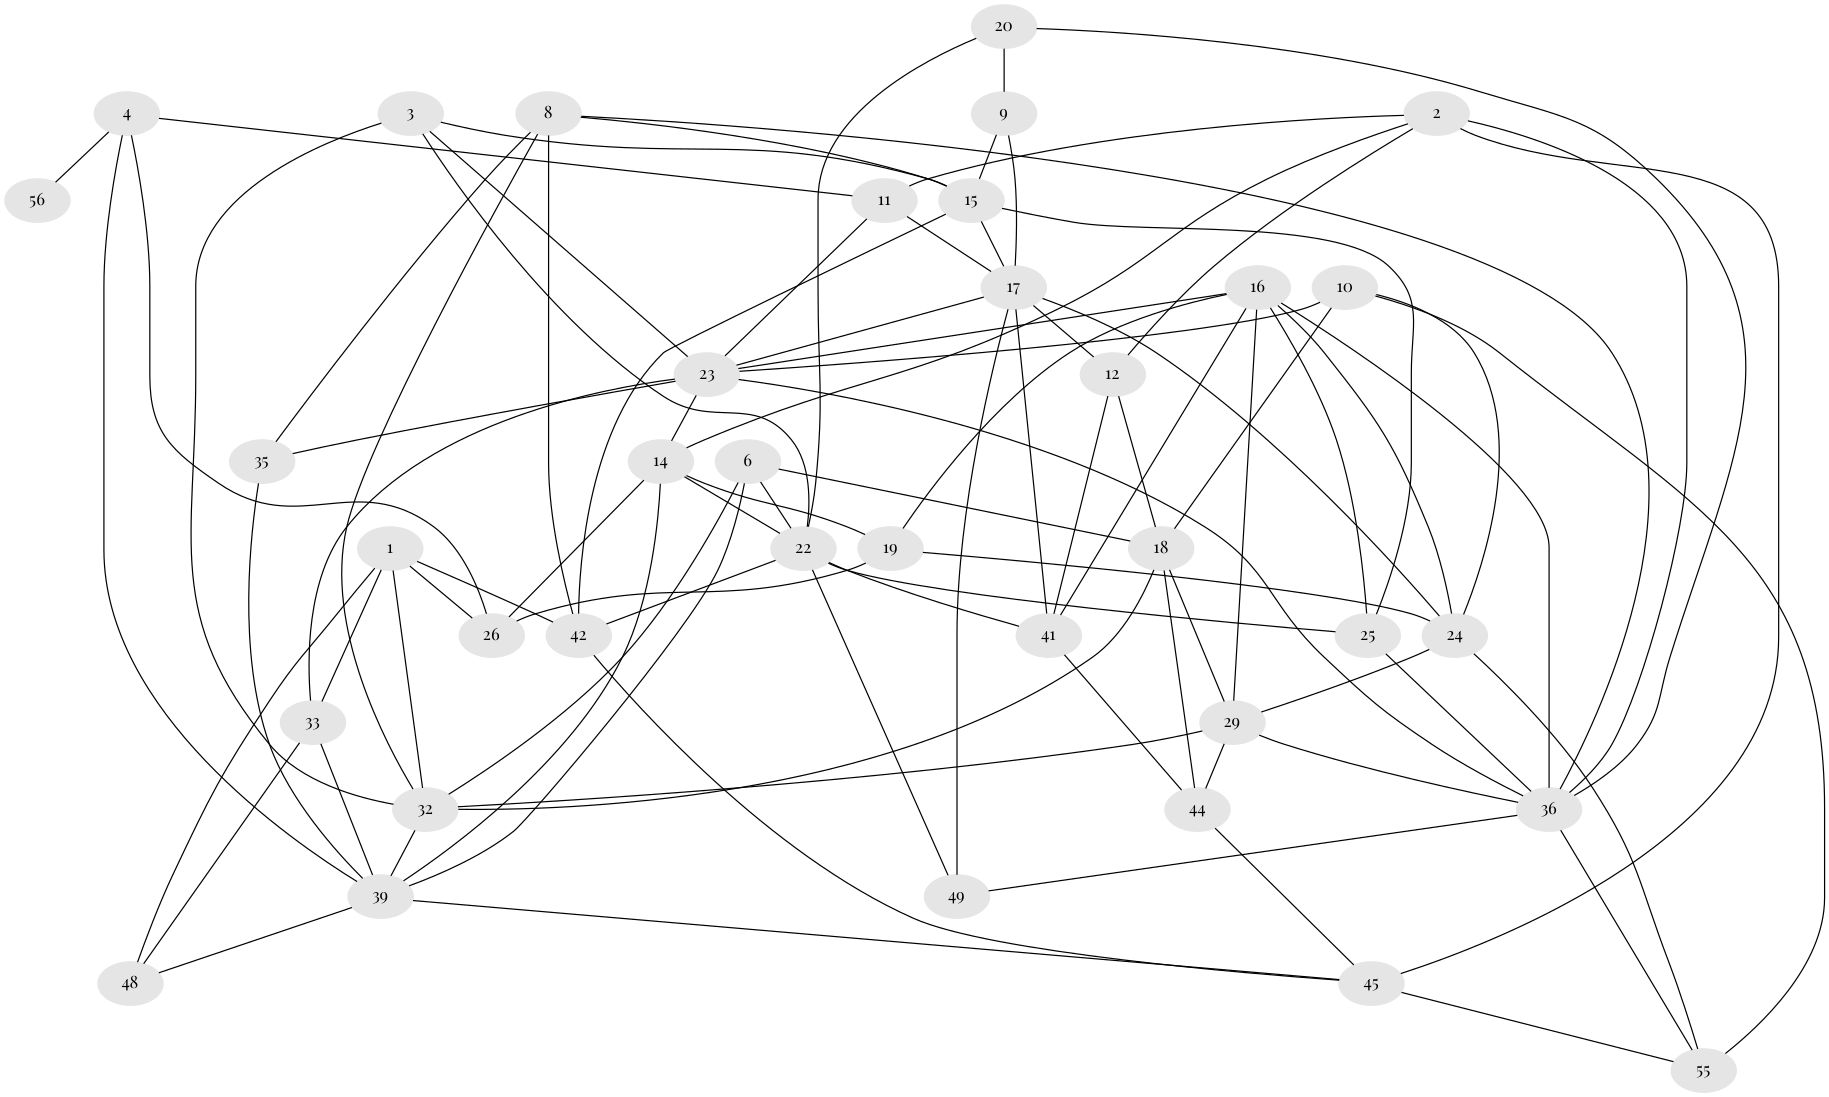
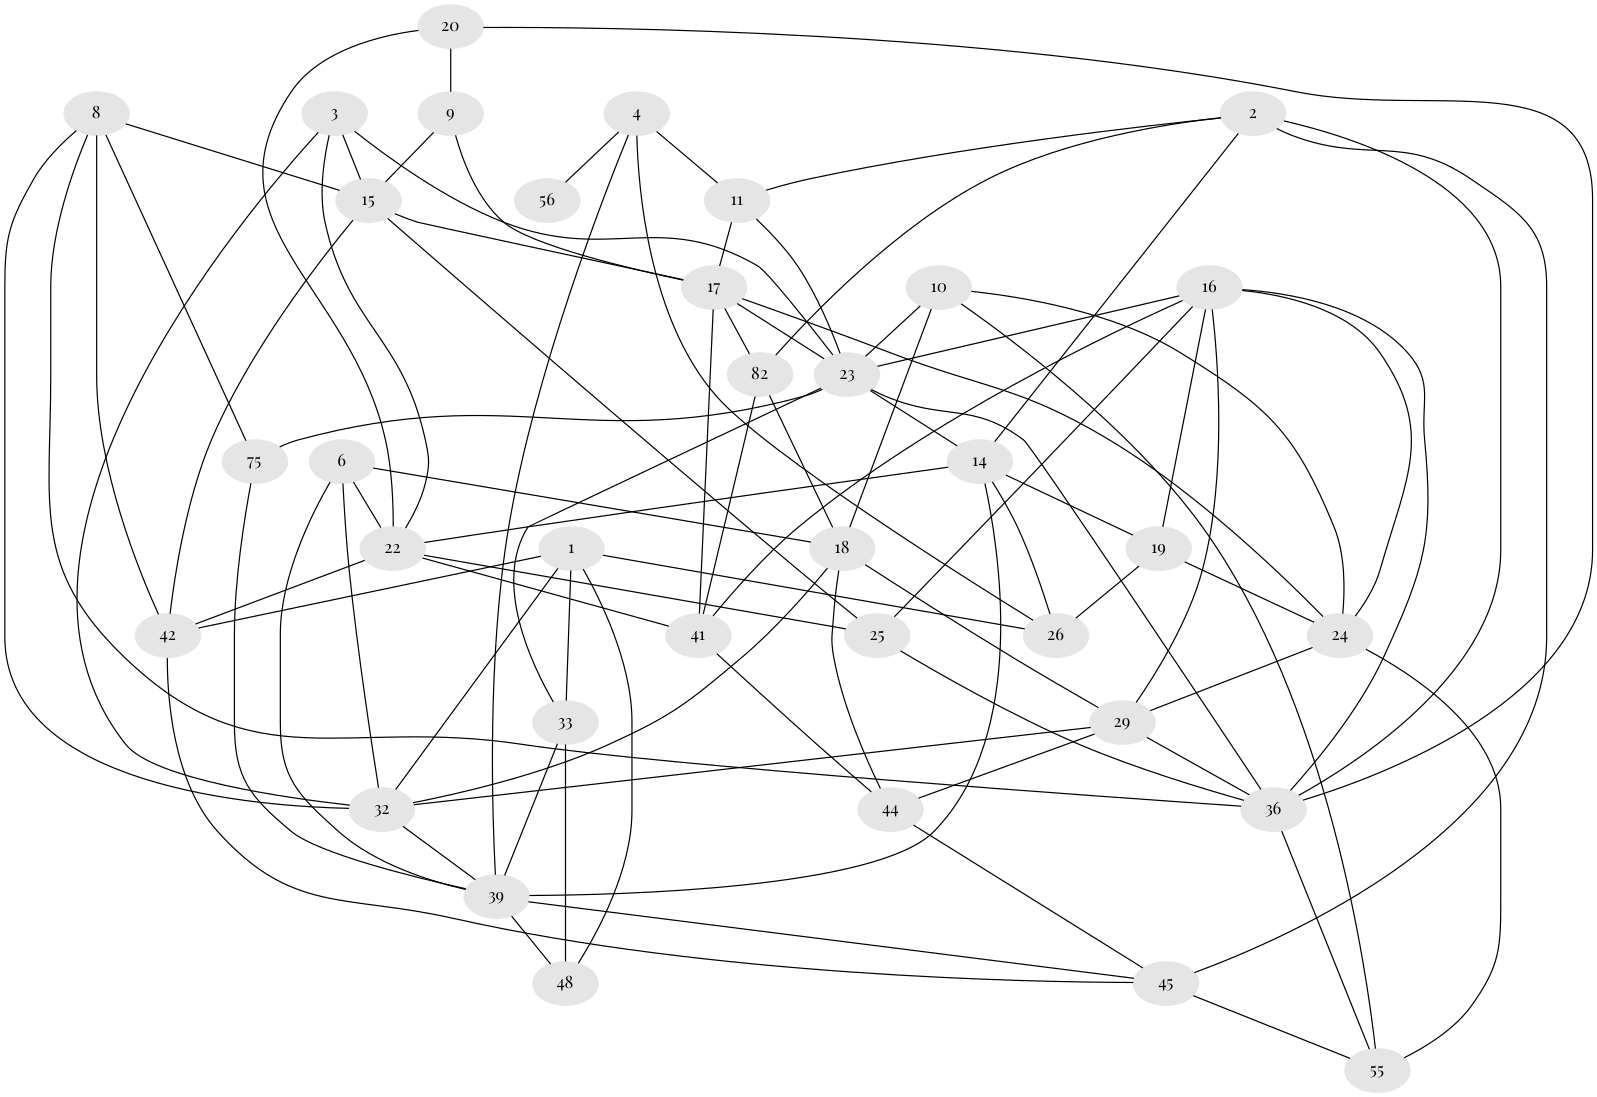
  graph {
    fontname="Playfair Display"
    node [color=gray90 fontname="Playfair Display" style=filled]
    edge [fontname="Playfair Display"]
    1 [super="+7"]
    26
    32 [super="+37"]
    33 [super="+38"]
    42
    48
    39 [super="+54"]
    45 [super="+57"]
    2 [super="+58"]
-   12 [super="+21"]
+   12 [super="+21" label=82]
    n11 [label=11]
    14
    36 [super="+47"]
    18
    41
    23 [super="+28"]
    17 [super="+52"]
    22 [super="+50"]
    19 [super="+53"]
    55
-   49
    3 [super="+5"]
    15 [super="+30"]
    25
-   35
+   35 [label=75]
    4 [super="+43"]
    56
    6 [super="+11"]
    29 [super="+51"]
    44 [super="+46"]
    8 [super="+31"]
    9
    24 [super="+34"]
    10 [super="+27"]
    16 [super="+40"]
    20
    1 -- 26
    1 -- 32
    1 -- 33
    1 -- 42
    1 -- 48
    32 -- 39
    33 -- 48
    33 -- 39
    42 -- 45
    39 -- 48
    39 -- 45
    45 -- 55
    2 -- 45 [weight=2]
    2 -- 12
    2 -- n11
    2 -- 14
    2 -- 36
    12 -- 18
    12 -- 41
    n11 -- 23
    n11 -- 17
    14 -- 26
    14 -- 39
    14 -- 22
    14 -- 19
    36 -- 55
-   36 -- 49
    18 -- 32
    18 -- 29
    18 -- 44
    41 -- 44
    23 -- 33
    23 -- 14
    23 -- 36
    23 -- 35
    17 -- 12
    17 -- 41
    17 -- 23
-   17 -- 49
    17 -- 24
    22 -- 42
    22 -- 41
-   22 -- 49
    22 -- 25
    19 -- 26
    19 -- 24
    3 -- 32
    3 -- 23
    3 -- 22
    3 -- 15
    15 -- 42
    15 -- 17
    15 -- 25
    25 -- 36
    35 -- 39
    4 -- 26
    4 -- 39
    4 -- n11
    4 -- 56
    6 -- 32
    6 -- 39
    6 -- 18
    6 -- 22
    29 -- 32
    29 -- 36
    29 -- 44
    44 -- 45
    8 -- 32
    8 -- 42
    8 -- 36
    8 -- 15
    8 -- 35
    9 -- 17
    9 -- 15
    24 -- 55
    24 -- 29
    10 -- 18
    10 -- 23
    10 -- 55
    10 -- 24
    16 -- 36
    16 -- 41
    16 -- 23
    16 -- 19
    16 -- 25
    16 -- 29
    16 -- 24
    20 -- 36
    20 -- 22
    20 -- 9
  }
